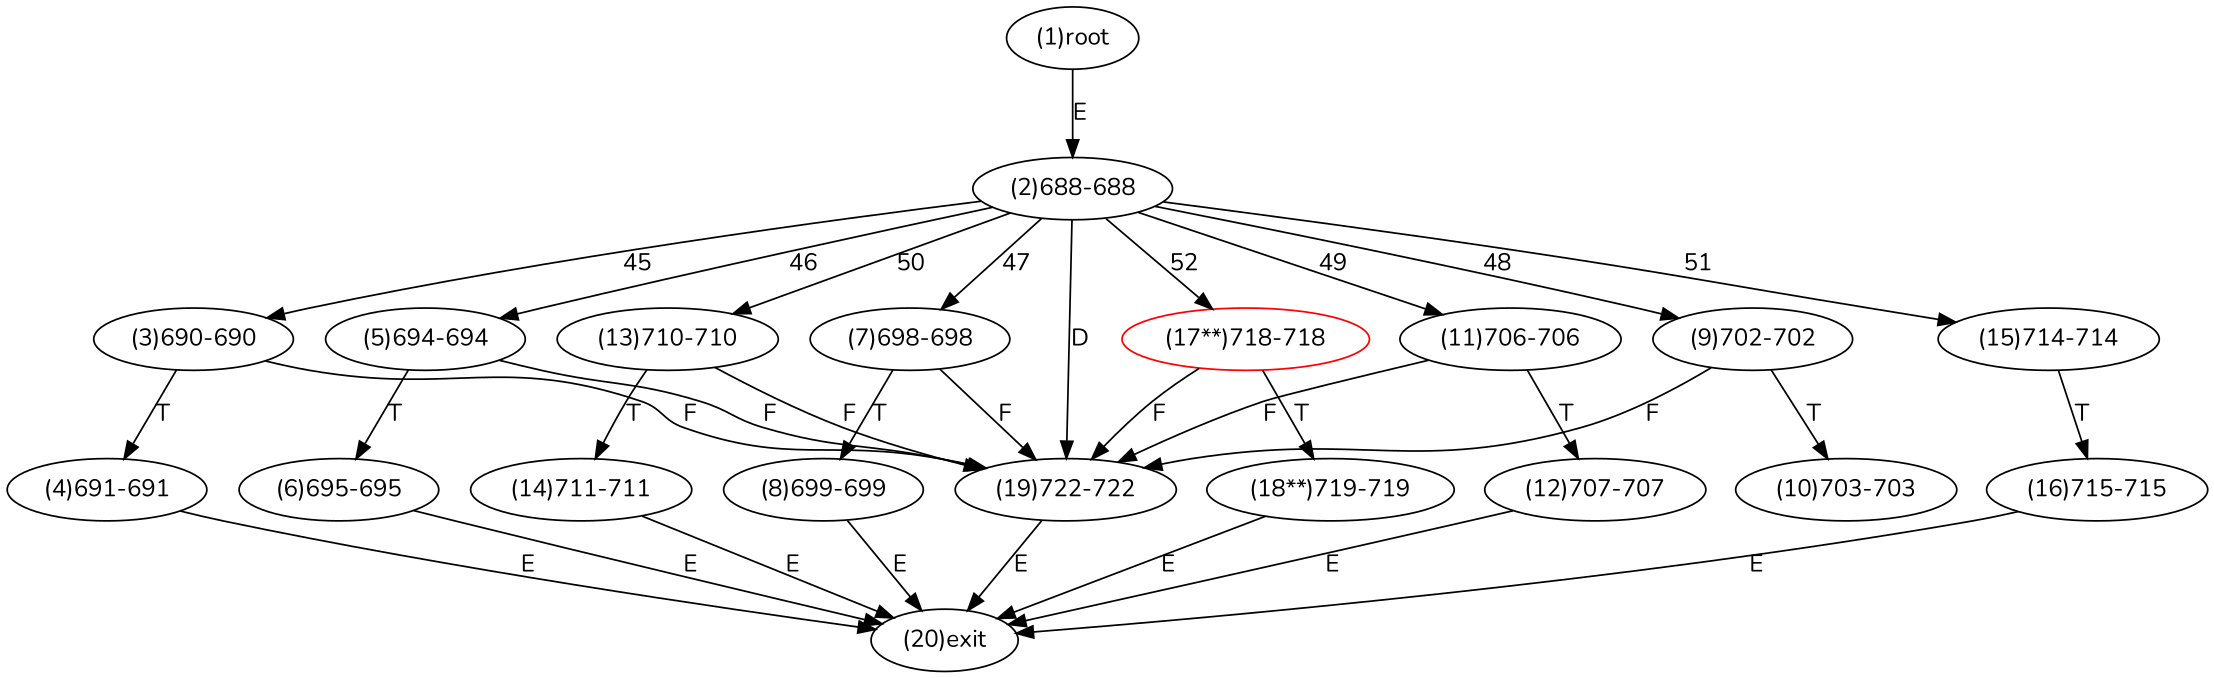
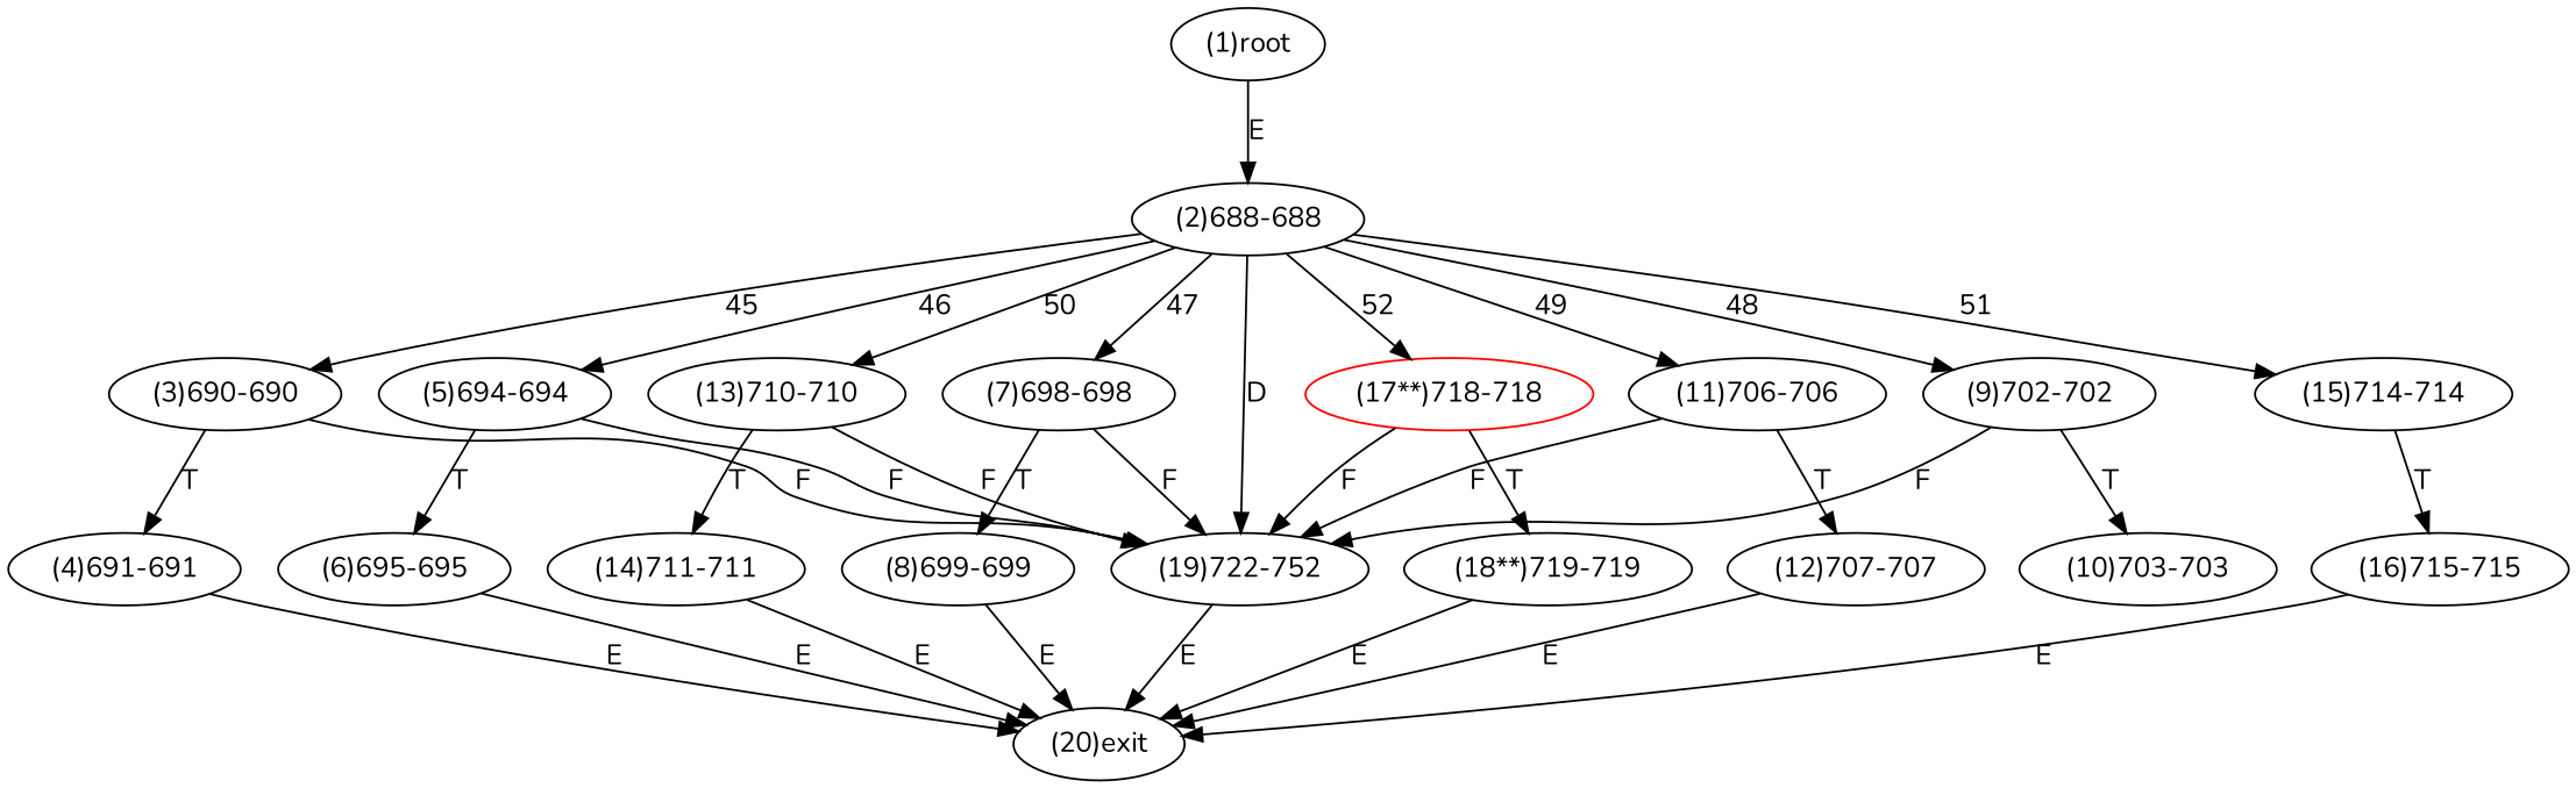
  digraph {
    fontname=Nunito
    node [fontname=Nunito]
    edge [fontname=Nunito]
    n1 [label="(1)root"]
    n2 [label="(2)688-688"]
    n3 [label="(3)690-690"]
    n4 [label="(5)694-694"]
    n5 [label="(7)698-698"]
    n6 [label="(9)702-702"]
    n7 [label="(11)706-706"]
    n8 [label="(13)710-710"]
    n9 [label="(15)714-714"]
    n10 [color=red label="(17**)718-718"]
-   n11 [label="(19)722-722"]
+   n11 [label="(19)722-752"]
    n12 [label="(4)691-691"]
    n13 [label="(6)695-695"]
    n14 [label="(8)699-699"]
    n15 [label="(10)703-703"]
    n16 [label="(12)707-707"]
    n17 [label="(14)711-711"]
    n18 [label="(16)715-715"]
    n19 [label="(18**)719-719"]
    n20 [label="(20)exit"]
    n1 -> n2 [label=E]
    n2 -> n3 [label=45]
    n2 -> n4 [label=46]
    n2 -> n5 [label=47]
    n2 -> n6 [label=48]
    n2 -> n7 [label=49]
    n2 -> n8 [label=50]
    n2 -> n9 [label=51]
    n2 -> n10 [label=52]
    n2 -> n11 [label=D]
    n3 -> n11 [label=F]
    n3 -> n12 [label=T]
    n4 -> n11 [label=F]
    n4 -> n13 [label=T]
    n5 -> n11 [label=F]
    n5 -> n14 [label=T]
    n6 -> n11 [label=F]
    n6 -> n15 [label=T]
    n7 -> n11 [label=F]
    n7 -> n16 [label=T]
    n8 -> n11 [label=F]
    n8 -> n17 [label=T]
    n9 -> n18 [label=T]
    n10 -> n11 [label=F]
    n10 -> n19 [label=T]
    n11 -> n20 [label=E]
    n12 -> n20 [label=E]
    n13 -> n20 [label=E]
    n14 -> n20 [label=E]
    n16 -> n20 [label=E]
    n17 -> n20 [label=E]
    n18 -> n20 [label=E]
    n19 -> n20 [label=E]
  }
